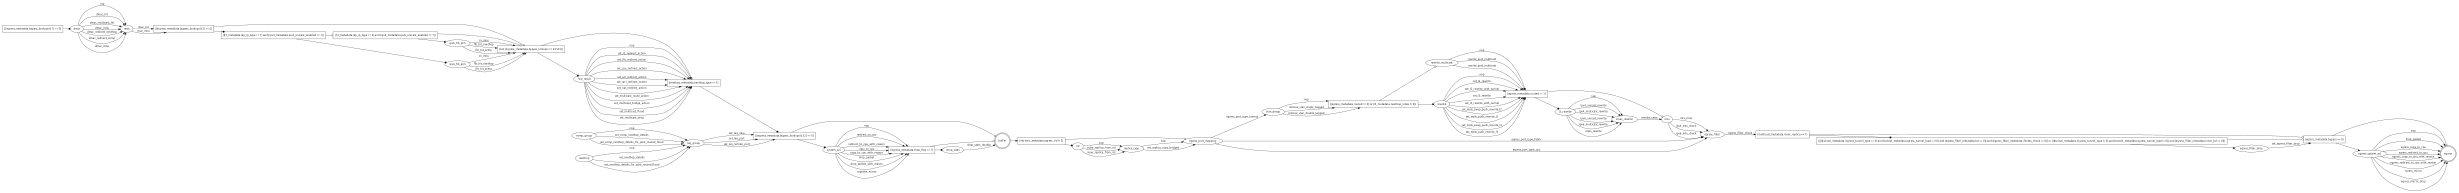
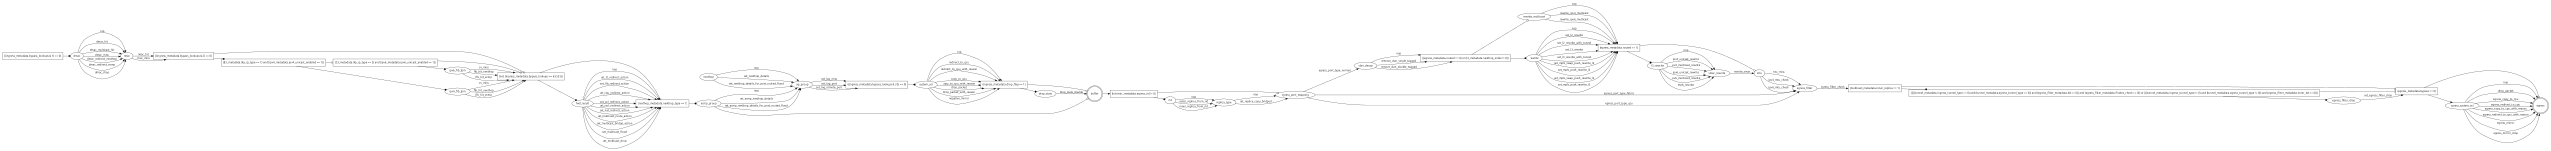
  digraph {
    fontname=Ubuntu
    rankdir=LR
    node [fontname=Ubuntu shape=ellipse]
    edge [fontname=Ubuntu arrowhead=normal]
    buffer [shape=doublecircle]
    n2 [label="(intrinsic_metadata.egress_rid != 0)" shape=box]
    egress_port_mapping
    rid
    egress [shape=doublecircle]
    n6 [label="((ingress_metadata.bypass_lookups & 1) == 0)" shape=box]
    dmac
    n8 [label="((ingress_metadata.bypass_lookups & 2) == 0)" shape=box]
    rmac
    n10 [label="(not (ingress_metadata.bypass_lookups == 65535))" shape=box]
    n11 [label="((l3_metadata.lkp_ip_type == 1) and (ipv4_metadata.ipv4_unicast_enabled == 1))" shape=box]
    n12 [label="(nexthop_metadata.nexthop_type == 1)" shape=box]
    fwd_result
    n14 [label="((l3_metadata.lkp_ip_type == 2) and (ipv6_metadata.ipv6_unicast_enabled == 1))" shape=box]
    ipv4_fib_lpm
    ecmp_group
    nexthop
    lag_group
    n19 [label="((ingress_metadata.bypass_lookups & 32) == 0)" shape=box]
    system_acl
    n21 [label="(ingress_metadata.drop_flag == 1)" shape=box]
    drop_stats
    ipv6_fib_lpm
    vlan_decap
    egress_filter
    replica_type
    n27 [label="((egress_metadata.routed == 0) or (l3_metadata.nexthop_index != 0))" shape=box]
    n28 [label="(multicast_metadata.inner_replica == 1)" shape=box]
    rewrite_multicast
    rewrite
    n31 [label="(egress_metadata.routed == 1)" shape=box]
    mtu
    l3_rewrite
    smac_rewrite
    n35 [label="(egress_metadata.bypass == 0)" shape=box]
    n36 [label="(((((tunnel_metadata.ingress_tunnel_type == 0) and (tunnel_metadata.egress_tunnel_type == 0)) and (egress_filter_metadata.bd == 0)) and (egress_filter_metadata.ifindex_check == 0)) or (((tunnel_metadata.ingress_tunnel_type != 0) and (tunnel_metadata.egress_tunnel_type != 0)) and (egress_filter_metadata.inner_bd == 0)))" shape=box]
    egress_system_acl
    egress_filter_drop
    buffer -> n2 [arrowhead=""]
    n2 -> egress_port_mapping [arrowhead=odot]
    n2 -> rid [arrowhead=dot]
    egress_port_mapping -> vlan_decap [label=egress_port_type_normal]
    egress_port_mapping -> egress_filter [label=egress_port_type_fabric]
    egress_port_mapping -> egress_filter [label=egress_port_type_cpu]
    rid -> replica_type [label=nop]
    rid -> replica_type [label=outer_replica_from_rid]
    rid -> replica_type [label=inner_replica_from_rid]
    n6 -> dmac [arrowhead=dot]
    dmac -> rmac [label=nop]
    dmac -> rmac [label=dmac_hit]
    dmac -> rmac [label=dmac_multicast_hit]
    dmac -> rmac [label=dmac_miss]
    dmac -> rmac [label=dmac_redirect_nexthop]
    dmac -> rmac [label=dmac_redirect_ecmp]
    dmac -> rmac [label=dmac_drop]
    n8 -> n10 [arrowhead=odot]
    n8 -> n11 [arrowhead=dot]
    rmac -> n8 [label=rmac_hit]
    rmac -> n8 [label=rmac_miss]
    n10 -> n12 [arrowhead=odot]
    n10 -> fwd_result [arrowhead=dot]
    n11 -> n14 [arrowhead=odot]
    n11 -> ipv4_fib_lpm [arrowhead=dot]
-   n12 -> n19 [arrowhead=dot]
+   n12 -> ecmp_group [arrowhead=dot]
    fwd_result -> n12 [label=nop]
    fwd_result -> n12 [label=set_l2_redirect_action]
    fwd_result -> n12 [label=set_fib_redirect_action]
    fwd_result -> n12 [label=set_cpu_redirect_action]
    fwd_result -> n12 [label=set_acl_redirect_action]
    fwd_result -> n12 [label=set_racl_redirect_action]
    fwd_result -> n12 [label=set_nat_redirect_action]
    fwd_result -> n12 [label=set_multicast_route_action]
    fwd_result -> n12 [label=set_multicast_bridge_action]
    fwd_result -> n12 [label=set_multicast_flood]
    fwd_result -> n12 [label=set_multicast_drop]
    n14 -> n10 [arrowhead=odot]
    n14 -> ipv6_fib_lpm [arrowhead=dot]
    ipv4_fib_lpm -> n10 [label=on_miss]
    ipv4_fib_lpm -> n10 [label=fib_hit_nexthop]
    ipv4_fib_lpm -> n10 [label=fib_hit_ecmp]
    ecmp_group -> lag_group [label=nop]
    ecmp_group -> lag_group [label=set_ecmp_nexthop_details]
    ecmp_group -> lag_group [label=set_ecmp_nexthop_details_for_post_routed_flood]
    nexthop -> lag_group [label=nop]
    nexthop -> lag_group [label=set_nexthop_details]
    nexthop -> lag_group [label=set_nexthop_details_for_post_routed_flood]
    lag_group -> n19 [label=set_lag_miss]
    lag_group -> n19 [label=set_lag_port]
    lag_group -> n19 [label=set_lag_remote_port]
-   n19 -> buffer [arrowhead=odot]
+   ecmp_group -> buffer [arrowhead=odot]
    n19 -> system_acl [arrowhead=dot]
    system_acl -> n21 [label=nop]
    system_acl -> n21 [label=redirect_to_cpu]
    system_acl -> n21 [label=redirect_to_cpu_with_reason]
    system_acl -> n21 [label=copy_to_cpu]
    system_acl -> n21 [label=copy_to_cpu_with_reason]
    system_acl -> n21 [label=drop_packet]
    system_acl -> n21 [label=drop_packet_with_reason]
    system_acl -> n21 [label=negative_mirror]
    n21 -> buffer [arrowhead=odot]
    n21 -> drop_stats [arrowhead=dot]
    drop_stats -> buffer [label=drop_stats_double]
    ipv6_fib_lpm -> n10 [label=on_miss]
    ipv6_fib_lpm -> n10 [label=fib_hit_nexthop]
    ipv6_fib_lpm -> n10 [label=fib_hit_ecmp]
    vlan_decap -> n27 [label=nop]
    vlan_decap -> n27 [label=remove_vlan_single_tagged]
    vlan_decap -> n27 [label=remove_vlan_double_tagged]
    egress_filter -> n28 [label=egress_filter_check]
    replica_type -> egress_port_mapping [label=nop]
    replica_type -> egress_port_mapping [label=set_replica_copy_bridged]
    n27 -> rewrite_multicast [arrowhead=odot]
    n27 -> rewrite [arrowhead=dot]
    n28 -> n35 [arrowhead=odot]
    n28 -> n36 [arrowhead=dot]
    rewrite_multicast -> n31 [label=nop]
    rewrite_multicast -> n31 [label=rewrite_ipv4_multicast]
    rewrite_multicast -> n31 [label=rewrite_ipv6_multicast]
    rewrite -> n31 [label=nop]
    rewrite -> n31 [label=set_l2_rewrite]
    rewrite -> n31 [label=set_l2_rewrite_with_tunnel]
    rewrite -> n31 [label=set_l3_rewrite]
    rewrite -> n31 [label=set_l3_rewrite_with_tunnel]
    rewrite -> n31 [label=set_mpls_swap_push_rewrite_l2]
    rewrite -> n31 [label=set_mpls_push_rewrite_l2]
    rewrite -> n31 [label=set_mpls_swap_push_rewrite_l3]
    rewrite -> n31 [label=set_mpls_push_rewrite_l3]
    n31 -> mtu [arrowhead=odot]
    n31 -> l3_rewrite [arrowhead=dot]
    mtu -> egress_filter [label=mtu_miss]
    mtu -> egress_filter [label=ipv4_mtu_check]
    mtu -> egress_filter [label=ipv6_mtu_check]
    l3_rewrite -> smac_rewrite [label=nop]
    l3_rewrite -> smac_rewrite [label=ipv4_unicast_rewrite]
    l3_rewrite -> smac_rewrite [label=ipv4_multicast_rewrite]
    l3_rewrite -> smac_rewrite [label=ipv6_unicast_rewrite]
    l3_rewrite -> smac_rewrite [label=ipv6_multicast_rewrite]
    l3_rewrite -> smac_rewrite [label=mpls_rewrite]
    smac_rewrite -> mtu [label=rewrite_smac]
    n35 -> egress [arrowhead=odot]
    n35 -> egress_system_acl
    n36 -> n35 [arrowhead=odot]
    n36 -> egress_filter_drop [arrowhead=dot]
    egress_system_acl -> egress [label=nop]
    egress_system_acl -> egress [label=drop_packet]
    egress_system_acl -> egress [label=egress_copy_to_cpu]
    egress_system_acl -> egress [label=egress_redirect_to_cpu]
    egress_system_acl -> egress [label=egress_copy_to_cpu_with_reason]
    egress_system_acl -> egress [label=egress_redirect_to_cpu_with_reason]
    egress_system_acl -> egress [label=egress_mirror]
    egress_system_acl -> egress [label=egress_mirror_drop]
    egress_filter_drop -> n35 [label=set_egress_filter_drop]
  }
